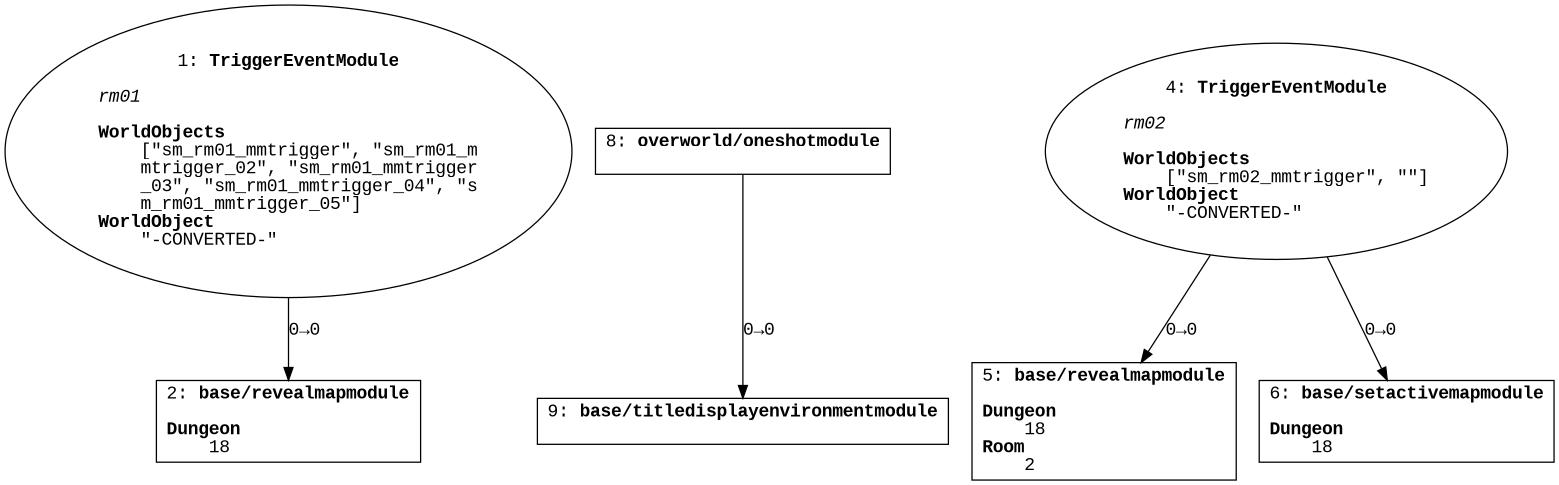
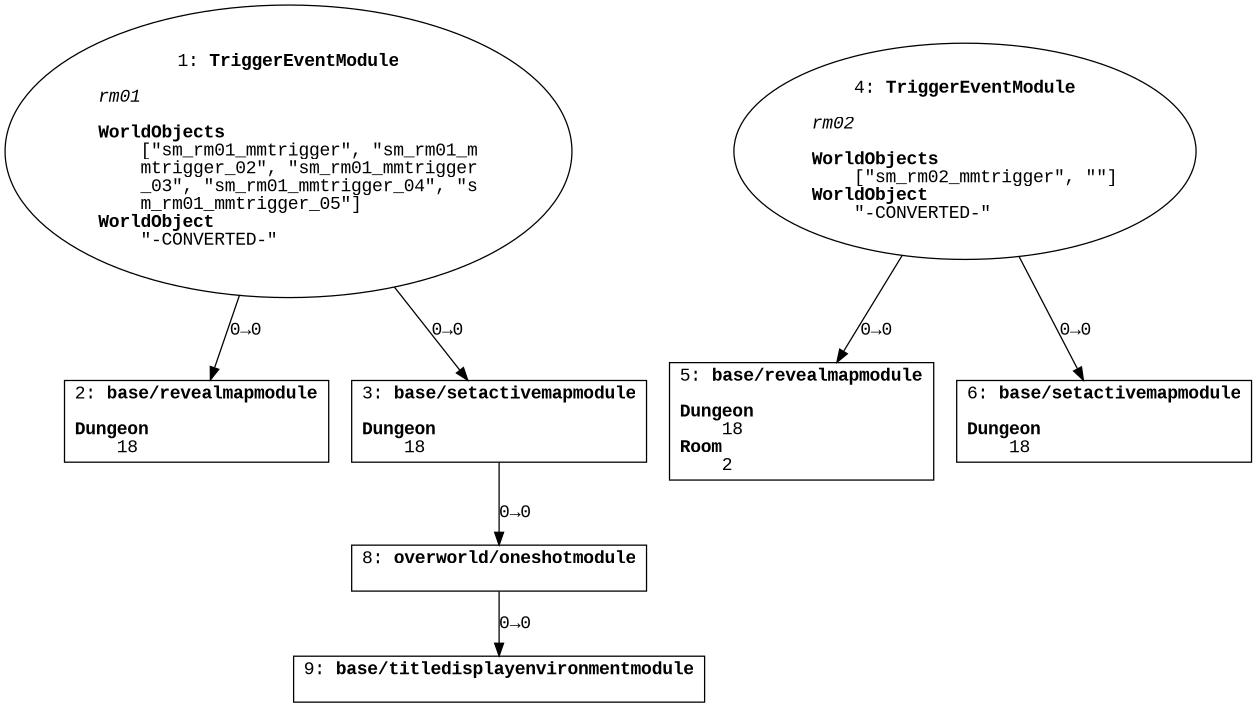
  digraph {
    fontname="Liberation Mono"
    splines=spline
    node [fontname="Liberation Mono" shape=box]
    edge [fontname="Liberation Mono"]
    n1 [label=<1: <b>TriggerEventModule</b><br/><br/><i>rm01<br align="left"/></i><br align="left"/><b>WorldObjects</b><br align="left"/>    [&quot;sm_rm01_mmtrigger&quot;, &quot;sm_rm01_m<br align="left"/>    mtrigger_02&quot;, &quot;sm_rm01_mmtrigger<br align="left"/>    _03&quot;, &quot;sm_rm01_mmtrigger_04&quot;, &quot;s<br align="left"/>    m_rm01_mmtrigger_05&quot;]<br align="left"/><b>WorldObject</b><br align="left"/>    &quot;-CONVERTED-&quot;<br align="left"/>> shape=oval]
    n2 [label=<2: <b>base/revealmapmodule</b><br/><br/><b>Dungeon</b><br align="left"/>    18<br align="left"/>>]
+   n3 [label=<3: <b>base/setactivemapmodule</b><br/><br/><b>Dungeon</b><br align="left"/>    18<br align="left"/>>]
    n4 [label=<8: <b>overworld/oneshotmodule</b><br/><br/>>]
    n5 [label=<9: <b>base/titledisplayenvironmentmodule</b><br/><br/>>]
    n6 [label=<4: <b>TriggerEventModule</b><br/><br/><i>rm02<br align="left"/></i><br align="left"/><b>WorldObjects</b><br align="left"/>    [&quot;sm_rm02_mmtrigger&quot;, &quot;&quot;]<br align="left"/><b>WorldObject</b><br align="left"/>    &quot;-CONVERTED-&quot;<br align="left"/>> shape=oval]
    n7 [label=<5: <b>base/revealmapmodule</b><br/><br/><b>Dungeon</b><br align="left"/>    18<br align="left"/><b>Room</b><br align="left"/>    2<br align="left"/>>]
    n8 [label=<6: <b>base/setactivemapmodule</b><br/><br/><b>Dungeon</b><br align="left"/>    18<br align="left"/>>]
    n1 -> n2 [label="0→0"]
+   n1 -> n3 [label="0→0"]
+   n3 -> n4 [label="0→0"]
    n4 -> n5 [label="0→0"]
    n6 -> n7 [label="0→0"]
    n6 -> n8 [label="0→0"]
  }
